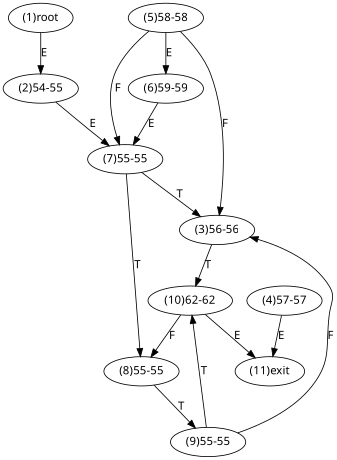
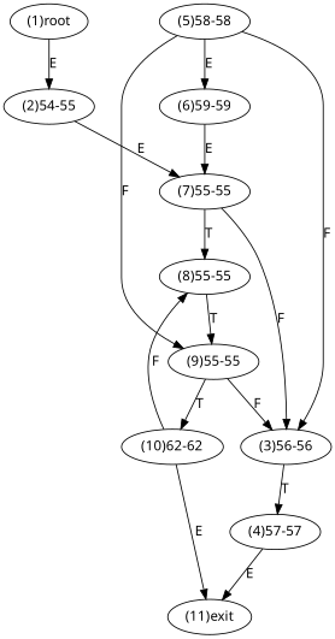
  digraph {
    fontname="Noto Sans"
    node [fontname="Noto Sans"]
    edge [fontname="Noto Sans"]
    n1 [label="(1)root"]
    n2 [label="(2)54-55"]
    n3 [label="(7)55-55"]
    n4 [label="(3)56-56"]
    n5 [label="(8)55-55"]
    n6 [label="(4)57-57"]
    n7 [label="(11)exit"]
    n8 [label="(5)58-58"]
    n9 [label="(6)59-59"]
    n10 [label="(9)55-55"]
    n11 [label="(10)62-62"]
    n1 -> n2 [label=E]
    n2 -> n3 [label=E]
-   n3 -> n4 [label=T]
+   n3 -> n4 [label=F]
    n3 -> n5 [label=T]
-   n4 -> n11 [label=T]
+   n4 -> n6 [label=T]
    n5 -> n10 [label=T]
    n6 -> n7 [label=E]
-   n8 -> n3 [label=F]
+   n8 -> n10 [label=F]
    n8 -> n4 [label=F]
    n8 -> n9 [label=E]
    n9 -> n3 [label=E]
    n10 -> n4 [label=F]
    n10 -> n11 [label=T]
    n11 -> n5 [label=F]
    n11 -> n7 [label=E]
  }
